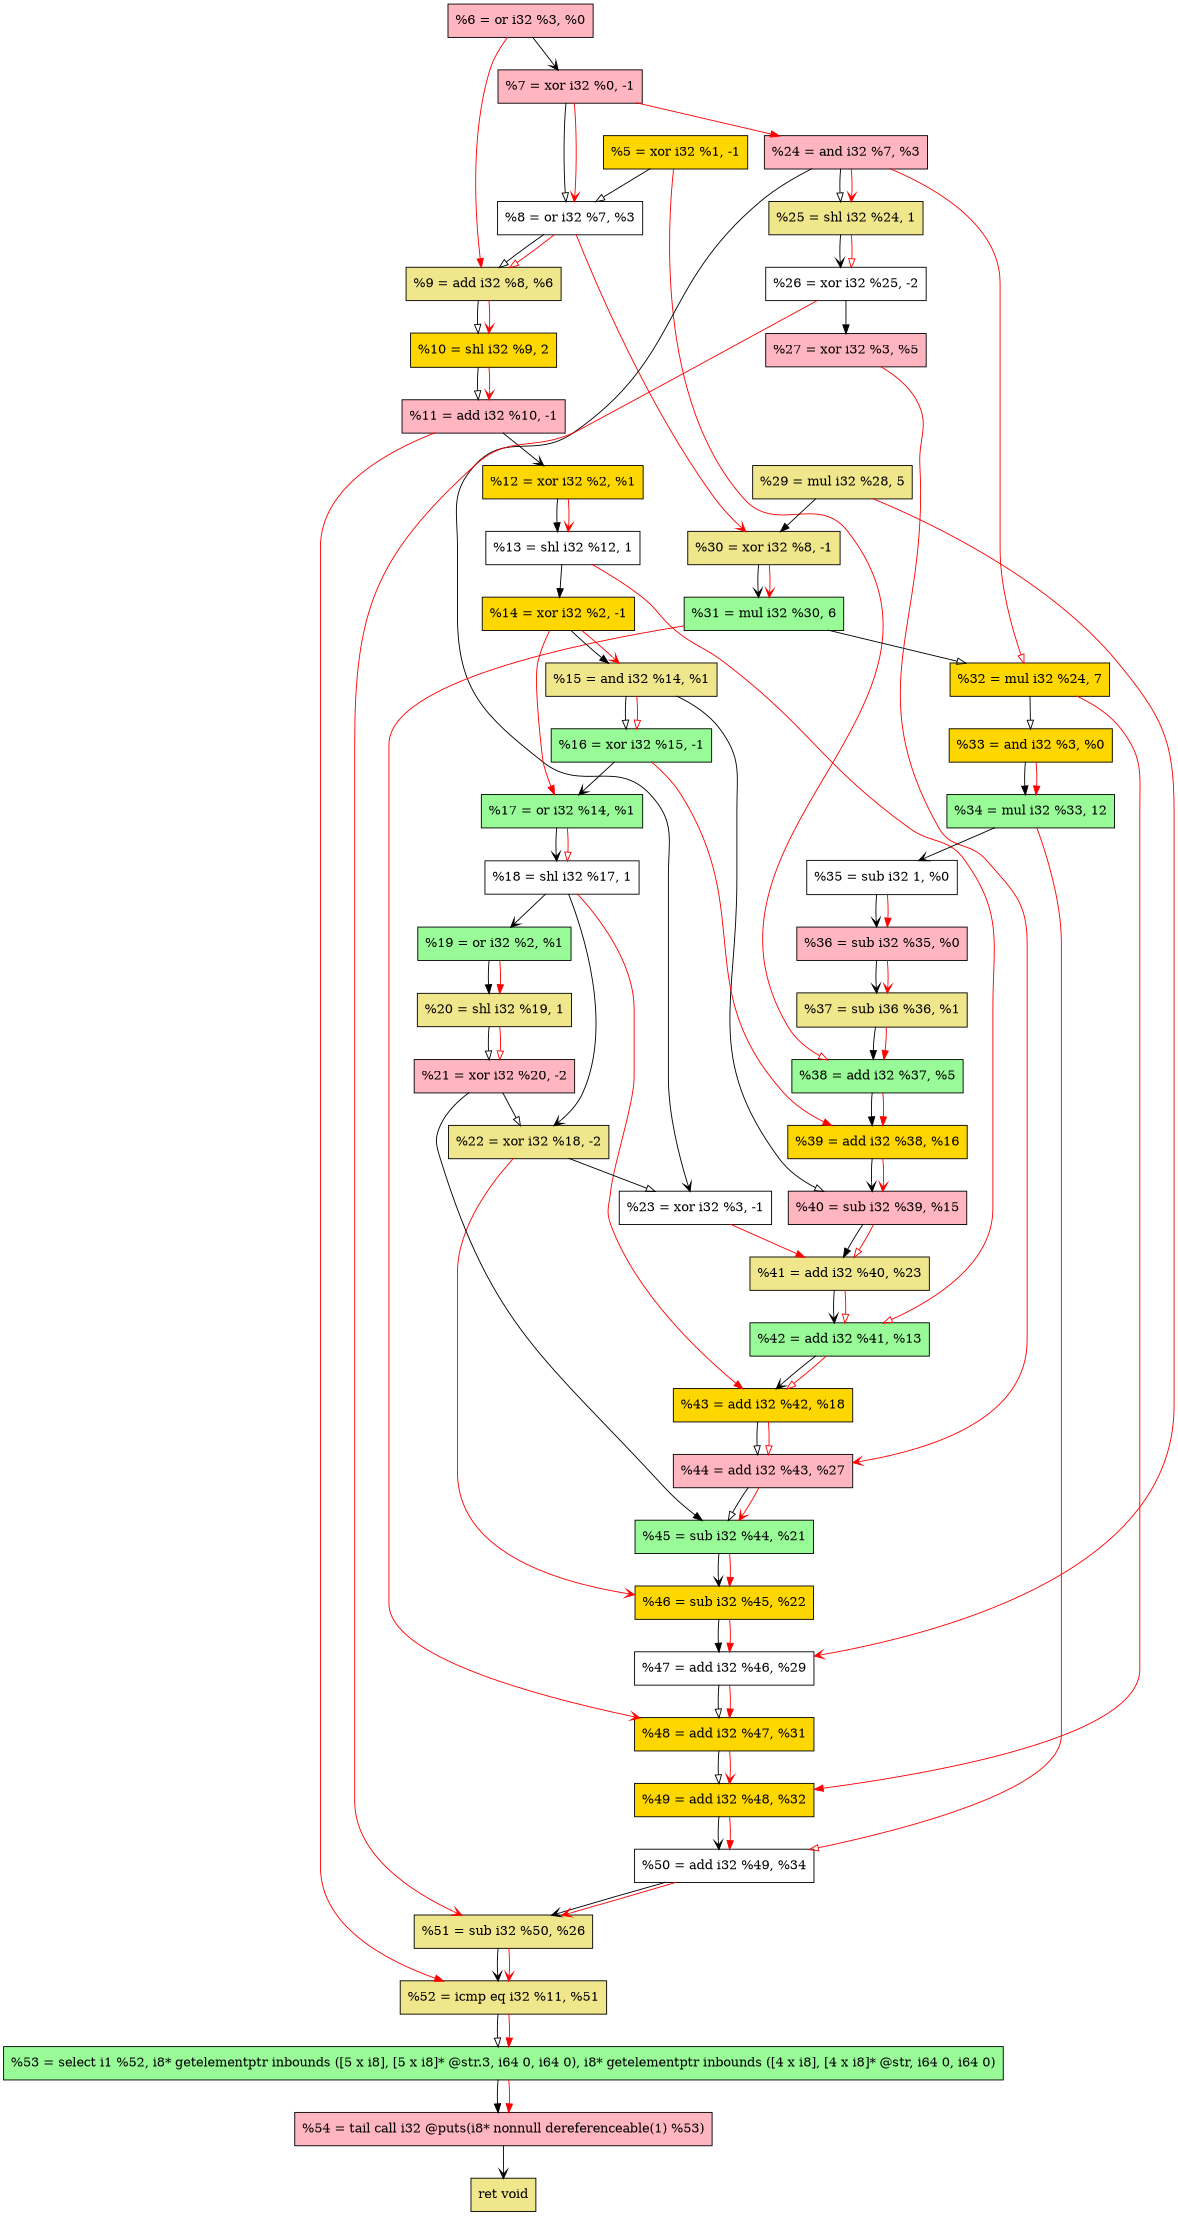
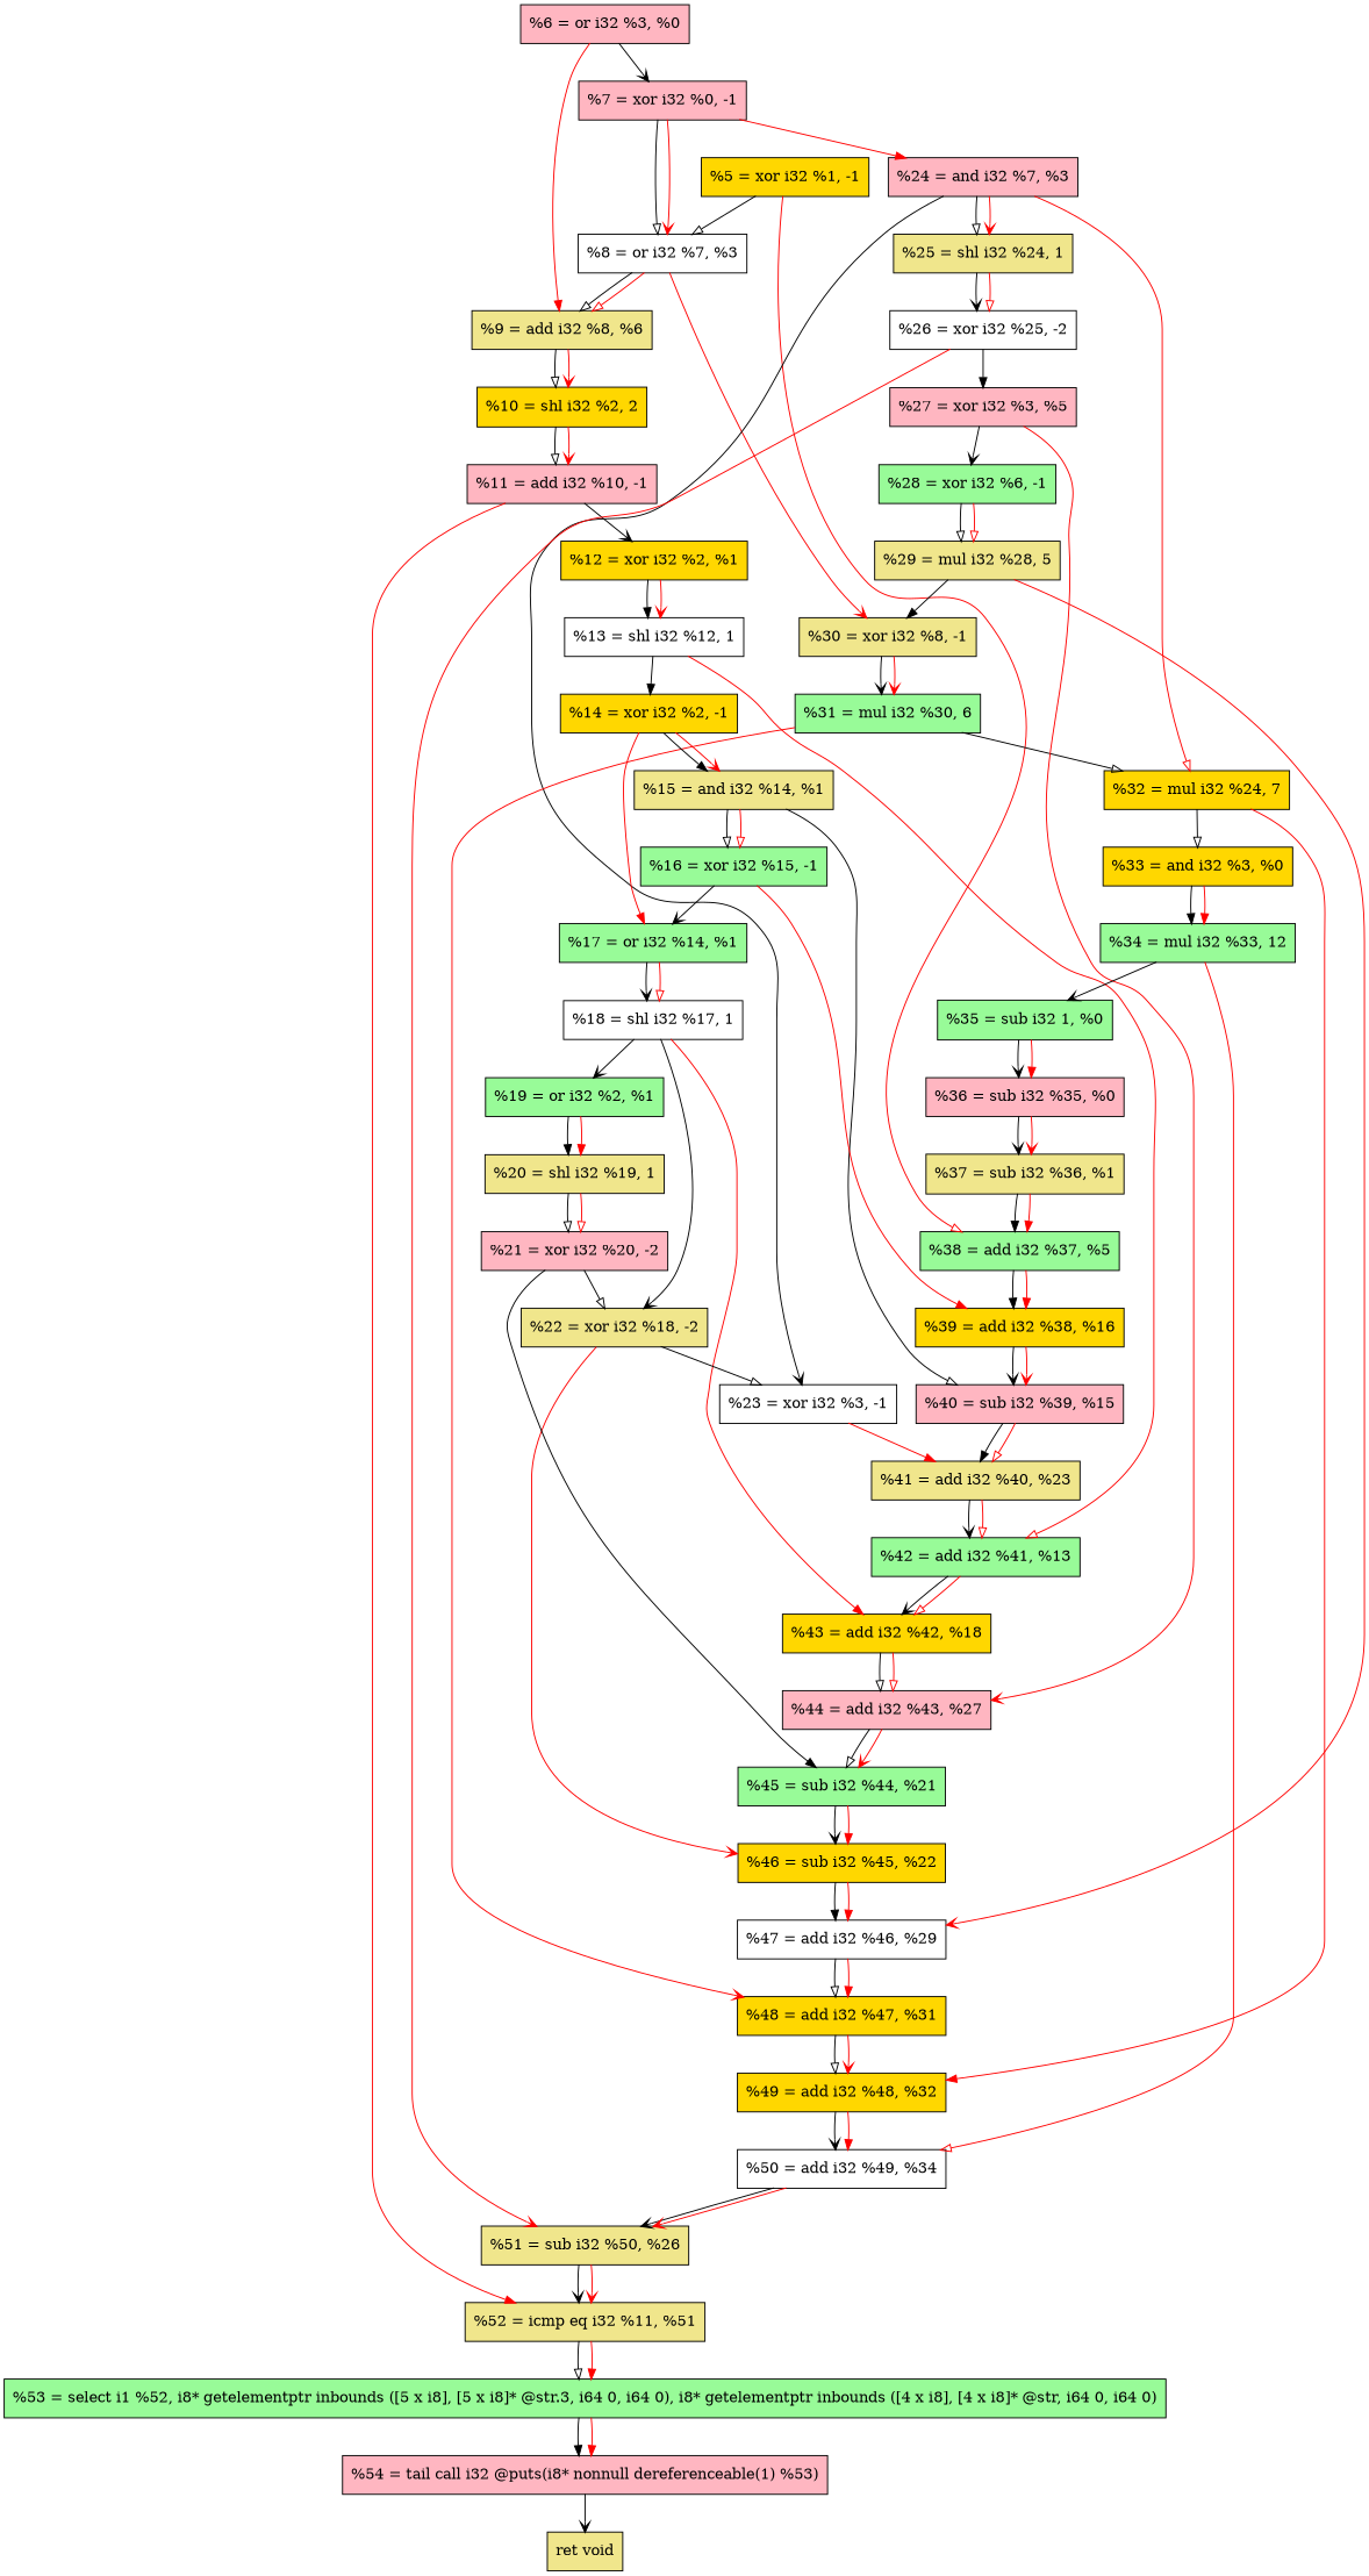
  digraph {
    node [fillcolor=khaki shape=record style=filled]
    edge [arrowhead=vee color=red]
    n1 [fillcolor=gold label="  %5 = xor i32 %1, -1"]
    n2 [fillcolor=palegreen label="  %38 = add i32 %37, %5"]
    n3 [fillcolor=white label="  %8 = or i32 %7, %3"]
    n4 [fillcolor=lightpink label="  %6 = or i32 %3, %0"]
    n5 [fillcolor=lightpink label="  %7 = xor i32 %0, -1"]
    n6 [label="  %9 = add i32 %8, %6"]
    n7 [fillcolor=gold label="  %39 = add i32 %38, %16"]
    n8 [fillcolor=lightpink label="  %24 = and i32 %7, %3"]
-   n9 [fillcolor=gold label="  %10 = shl i32 %9, 2"]
+   n9 [fillcolor=gold label="%10 = shl i32 %2, 2"]
+   n10 [fillcolor=palegreen label="  %28 = xor i32 %6, -1"]
    n11 [label="  %29 = mul i32 %28, 5"]
    n12 [label="  %30 = xor i32 %8, -1"]
    n13 [fillcolor=white label="  %23 = xor i32 %3, -1"]
    n14 [label="  %25 = shl i32 %24, 1"]
    n15 [fillcolor=gold label="  %32 = mul i32 %24, 7"]
    n16 [fillcolor=palegreen label="  %31 = mul i32 %30, 6"]
    n17 [fillcolor=lightpink label="  %11 = add i32 %10, -1"]
    n18 [fillcolor=gold label="  %12 = xor i32 %2, %1"]
    n19 [label="  %52 = icmp eq i32 %11, %51"]
    n20 [fillcolor=white label="  %13 = shl i32 %12, 1"]
    n21 [fillcolor=palegreen label="  %53 = select i1 %52, i8* getelementptr inbounds ([5 x i8], [5 x i8]* @str.3, i64 0, i64 0), i8* getelementptr inbounds ([4 x i8], [4 x i8]* @str, i64 0, i64 0)"]
    n22 [fillcolor=gold label="  %14 = xor i32 %2, -1"]
    n23 [fillcolor=palegreen label="  %42 = add i32 %41, %13"]
    n24 [label="  %15 = and i32 %14, %1"]
    n25 [fillcolor=palegreen label="  %17 = or i32 %14, %1"]
    n26 [fillcolor=gold label="  %43 = add i32 %42, %18"]
    n27 [fillcolor=palegreen label="  %16 = xor i32 %15, -1"]
    n28 [fillcolor=lightpink label="  %40 = sub i32 %39, %15"]
    n29 [fillcolor=white label="  %18 = shl i32 %17, 1"]
    n30 [label="  %41 = add i32 %40, %23"]
    n31 [fillcolor=palegreen label="  %19 = or i32 %2, %1"]
    n32 [label="  %22 = xor i32 %18, -2"]
    n33 [label="  %20 = shl i32 %19, 1"]
    n34 [fillcolor=gold label="  %46 = sub i32 %45, %22"]
    n35 [fillcolor=lightpink label="  %44 = add i32 %43, %27"]
    n36 [fillcolor=lightpink label="  %21 = xor i32 %20, -2"]
    n37 [fillcolor=palegreen label="  %45 = sub i32 %44, %21"]
    n38 [fillcolor=white label="  %47 = add i32 %46, %29"]
    n39 [fillcolor=white label="  %26 = xor i32 %25, -2"]
    n40 [fillcolor=gold label="  %33 = and i32 %3, %0"]
    n41 [fillcolor=gold label="  %49 = add i32 %48, %32"]
    n42 [fillcolor=lightpink label="%27 = xor i32 %3, %5"]
    n43 [label="  %51 = sub i32 %50, %26"]
    n44 [fillcolor=gold label="  %48 = add i32 %47, %31"]
    n45 [fillcolor=palegreen label="  %34 = mul i32 %33, 12"]
    n46 [fillcolor=white label="  %50 = add i32 %49, %34"]
-   n47 [fillcolor=white label="  %35 = sub i32 1, %0"]
+   n47 [fillcolor=palegreen label="  %35 = sub i32 1, %0"]
    n48 [fillcolor=lightpink label="  %36 = sub i32 %35, %0"]
-   n49 [label="%37 = sub i36 %36, %1"]
+   n49 [label="  %37 = sub i32 %36, %1"]
    n50 [fillcolor=lightpink label="  %54 = tail call i32 @puts(i8* nonnull dereferenceable(1) %53)"]
    n51 [label="  ret void"]
    n1 -> n2 [arrowhead=onormal]
    n1 -> n3 [arrowhead=onormal color=""]
    n2 -> n7 [arrowhead=normal color=""]
    n2 -> n7 [arrowhead=normal]
    n3 -> n6 [arrowhead=onormal color=""]
    n3 -> n6 [arrowhead=onormal]
    n3 -> n12
    n4 -> n5 [color=""]
    n4 -> n6 [arrowhead=normal]
    n5 -> n3 [arrowhead=onormal color=""]
    n5 -> n3
    n5 -> n8 [arrowhead=normal]
    n6 -> n9 [arrowhead=onormal color=""]
    n6 -> n9
    n7 -> n28 [color=""]
    n7 -> n28
    n8 -> n13 [color=""]
    n8 -> n14 [arrowhead=onormal color=""]
    n8 -> n14
    n8 -> n15 [arrowhead=onormal]
    n9 -> n17 [arrowhead=onormal color=""]
    n9 -> n17
+   n10 -> n11 [arrowhead=onormal color=""]
+   n10 -> n11 [arrowhead=onormal]
    n11 -> n12 [arrowhead=normal color=""]
    n11 -> n38
    n12 -> n16 [color=""]
    n12 -> n16
    n13 -> n30 [arrowhead=normal]
    n14 -> n39 [color=""]
    n14 -> n39 [arrowhead=onormal]
    n15 -> n40 [arrowhead=onormal color=""]
    n15 -> n41 [arrowhead=normal]
    n16 -> n15 [arrowhead=onormal color=""]
    n16 -> n44
    n17 -> n18 [color=""]
    n17 -> n19 [arrowhead=normal]
    n18 -> n20 [arrowhead=normal color=""]
    n18 -> n20
    n19 -> n21 [arrowhead=onormal color=""]
    n19 -> n21 [arrowhead=normal]
    n20 -> n22 [arrowhead=normal color=""]
    n20 -> n23 [arrowhead=onormal]
    n21 -> n50 [arrowhead=normal color=""]
    n21 -> n50 [arrowhead=normal]
    n22 -> n24 [arrowhead=normal color=""]
    n22 -> n24
    n22 -> n25 [arrowhead=normal]
    n23 -> n26 [color=""]
    n23 -> n26 [arrowhead=onormal]
    n24 -> n27 [arrowhead=onormal color=""]
    n24 -> n27 [arrowhead=onormal]
    n24 -> n28 [arrowhead=onormal color=black]
    n25 -> n29 [color=""]
    n25 -> n29 [arrowhead=onormal]
    n26 -> n35 [arrowhead=onormal color=""]
    n26 -> n35 [arrowhead=onormal]
    n27 -> n7 [arrowhead=normal]
    n27 -> n25 [color=""]
    n28 -> n30 [arrowhead=normal color=""]
    n28 -> n30 [arrowhead=onormal]
    n29 -> n26 [arrowhead=normal]
    n29 -> n31 [color=""]
    n29 -> n32 [color=black]
    n30 -> n23 [color=""]
    n30 -> n23 [arrowhead=onormal]
    n31 -> n33 [arrowhead=normal color=""]
    n31 -> n33 [arrowhead=normal]
    n32 -> n13 [arrowhead=onormal color=""]
    n32 -> n34
    n33 -> n36 [arrowhead=onormal color=""]
    n33 -> n36 [arrowhead=onormal]
    n34 -> n38 [arrowhead=normal color=""]
    n34 -> n38 [arrowhead=normal]
    n35 -> n37 [arrowhead=onormal color=""]
    n35 -> n37
    n36 -> n32 [arrowhead=onormal color=""]
    n36 -> n37 [arrowhead=normal color=black]
    n37 -> n34 [color=""]
    n37 -> n34 [arrowhead=normal]
    n38 -> n44 [arrowhead=onormal color=""]
    n38 -> n44 [arrowhead=normal]
    n39 -> n42 [arrowhead=normal color=""]
    n39 -> n43
    n40 -> n45 [arrowhead=normal color=""]
    n40 -> n45 [arrowhead=normal]
    n41 -> n46 [color=""]
    n41 -> n46 [arrowhead=normal]
+   n42 -> n10 [color=""]
    n42 -> n35
    n43 -> n19 [color=""]
    n43 -> n19
    n44 -> n41 [arrowhead=onormal color=""]
    n44 -> n41
    n45 -> n46 [arrowhead=onormal]
    n45 -> n47 [color=""]
    n46 -> n43 [color=""]
    n46 -> n43
    n47 -> n48 [color=""]
    n47 -> n48 [arrowhead=normal]
    n48 -> n49 [color=""]
    n48 -> n49
    n49 -> n2 [arrowhead=normal color=""]
    n49 -> n2 [arrowhead=normal]
    n50 -> n51 [color=""]
  }
